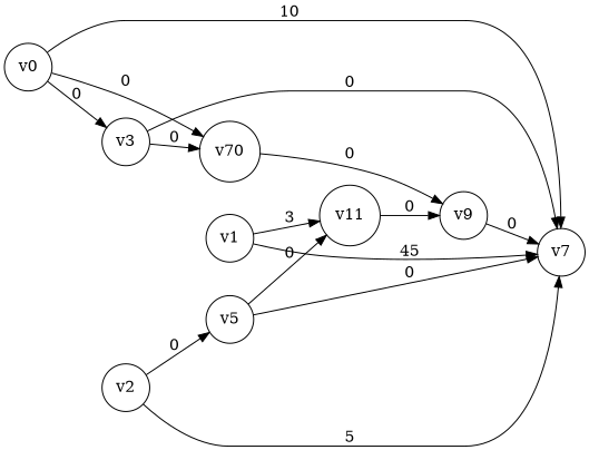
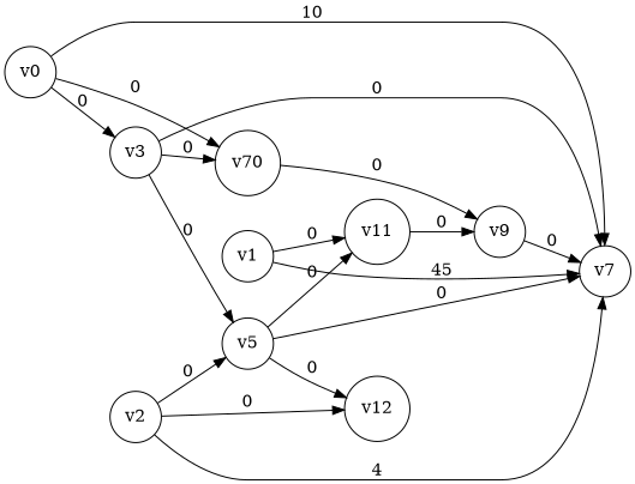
  digraph {
    rankdir=LR
    node [shape=circle]
    n1 [label=v0]
    n2 [label=v3]
    n3 [label=v7]
    n4 [label=v70]
    n5 [label=v5]
    n6 [label=v9]
    n7 [label=v1]
    n8 [label=v11]
    n9 [label=v2]
+   n10 [label=v12]
    n1 -> n2 [label=0]
    n1 -> n3 [label=10]
    n1 -> n4 [label=0]
    n2 -> n3 [label=0]
    n2 -> n4 [label=0]
+   n2 -> n5 [label=0]
    n4 -> n6 [label=0]
    n5 -> n3 [label=0]
    n5 -> n8 [label=0]
+   n5 -> n10 [label=0]
    n6 -> n3 [label=0]
    n7 -> n3 [label=45]
-   n7 -> n8 [label=3]
+   n7 -> n8 [label=0]
    n8 -> n6 [label=0]
-   n9 -> n3 [label=5]
+   n9 -> n3 [label=4]
    n9 -> n5 [label=0]
+   n9 -> n10 [label=0]
  }
